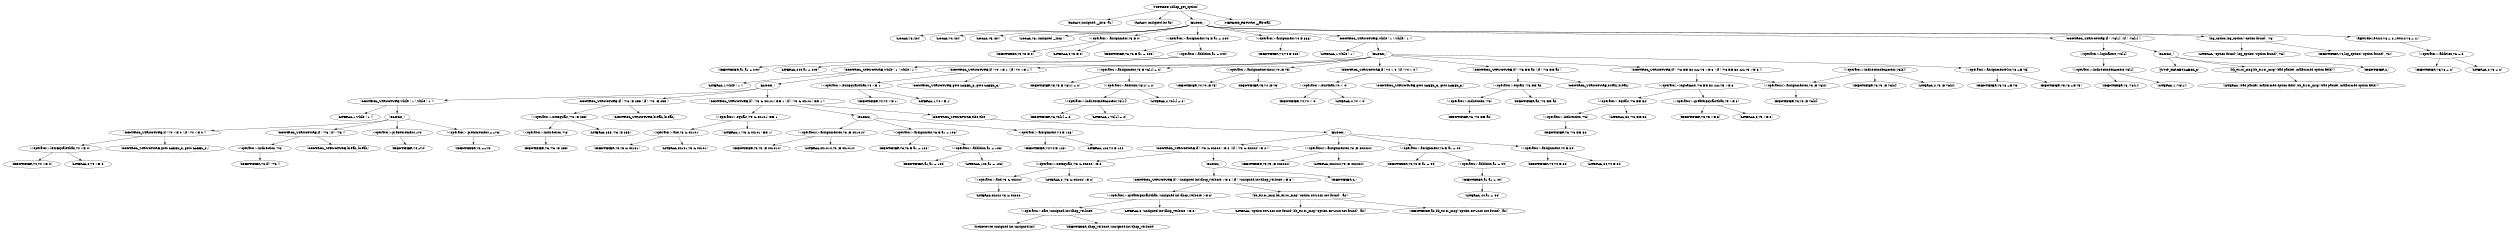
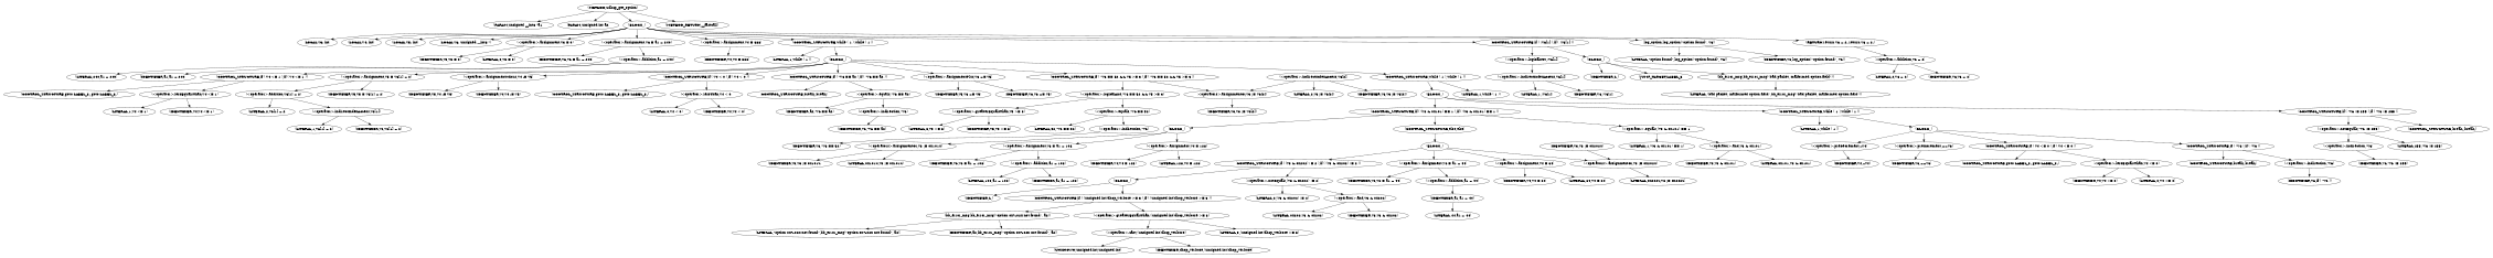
  digraph {
    fontname="DejaVu Serif"
    node [fontname="DejaVu Serif"]
    edge [fontname="DejaVu Serif"]
    n1 [label="(METHOD,udhcp_get_option)"]
    n2 [label="(PARAM,unsigned __int8 *a1)"]
    n3 [label="(PARAM,unsigned int a2)"]
    n4 [label="(BLOCK,,)"]
    n5 [label="(METHOD_RETURN,__fastcall)"]
    n6 [label="(LOCAL,v3: int)"]
    n7 [label="(LOCAL,v4: int)"]
    n8 [label="(LOCAL,v5: int)"]
    n9 [label="(LOCAL,v6: unsigned __int8 *)"]
    n10 [label="(<operator>.assignment,v3 = 0)"]
    n11 [label="(<operator>.assignment,v6 = a1 + 240)"]
    n12 [label="(<operator>.assignment,v4 = 388)"]
    n13 [label="(CONTROL_STRUCTURE,while ( 1 ),while ( 1 ))"]
    n14 [label="(CONTROL_STRUCTURE,if ( !v6[1] ),if ( !v6[1] ))"]
    n15 [label="(log_option,log_option(\"option found\", v6))"]
    n16 [label="(RETURN,return v6 + 2;,return v6 + 2;)"]
    n17 [label="(IDENTIFIER,v3,v3 = 0)"]
    n18 [label="(LITERAL,0,v3 = 0)"]
    n19 [label="(IDENTIFIER,v6,v6 = a1 + 240)"]
    n20 [label="(<operator>.addition,a1 + 240)"]
    n21 [label="(IDENTIFIER,v4,v4 = 388)"]
    n22 [label="(LITERAL,1,while ( 1 ))"]
    n23 [label="(BLOCK,,)"]
    n24 [label="(<operator>.logicalNot,!v6[1])"]
    n25 [label="(BLOCK,,)"]
    n26 [label="(LITERAL,\"option found\",log_option(\"option found\", v6))"]
    n27 [label="(IDENTIFIER,v6,log_option(\"option found\", v6))"]
    n28 [label="(<operator>.addition,v6 + 2)"]
    n29 [label="(IDENTIFIER,a1,a1 + 240)"]
    n30 [label="(LITERAL,240,a1 + 240)"]
    n31 [label="(CONTROL_STRUCTURE,while ( 1 ),while ( 1 ))"]
    n32 [label="(CONTROL_STRUCTURE,if ( v4 <= 1 ),if ( v4 <= 1 ))"]
    n33 [label="(<operator>.assignment,v5 = v6[1] + 2)"]
    n34 [label="(<operator>.assignmentMinus,v4 -= v5)"]
    n35 [label="(CONTROL_STRUCTURE,if ( v4 < 0 ),if ( v4 < 0 ))"]
    n36 [label="(CONTROL_STRUCTURE,if ( *v6 == a2 ),if ( *v6 == a2 ))"]
    n37 [label="(CONTROL_STRUCTURE,if ( *v6 == 52 && v5 >= 3 ),if ( *v6 == 52 && v5 >= 3 ))"]
    n38 [label="(<operator>.assignmentPlus,v6 += v5)"]
    n39 [label="(LITERAL,1,while ( 1 ))"]
    n40 [label="(BLOCK,,)"]
    n41 [label="(<operator>.lessEqualsThan,v4 <= 1)"]
    n42 [label="(CONTROL_STRUCTURE,goto LABEL_3;,goto LABEL_3;)"]
    n43 [label="(IDENTIFIER,v5,v5 = v6[1] + 2)"]
    n44 [label="(<operator>.addition,v6[1] + 2)"]
    n45 [label="(IDENTIFIER,v4,v4 -= v5)"]
    n46 [label="(IDENTIFIER,v5,v4 -= v5)"]
    n47 [label="(<operator>.lessThan,v4 < 0)"]
    n48 [label="(CONTROL_STRUCTURE,goto LABEL_3;,goto LABEL_3;)"]
    n49 [label="(<operator>.equals,*v6 == a2)"]
    n50 [label="(CONTROL_STRUCTURE,break;,break;)"]
    n51 [label="(<operator>.logicalAnd,*v6 == 52 && v5 >= 3)"]
    n52 [label="(<operators>.assignmentOr,v3 |= v6[2])"]
    n53 [label="(IDENTIFIER,v6,v6 += v5)"]
    n54 [label="(IDENTIFIER,v5,v6 += v5)"]
    n55 [label="(CONTROL_STRUCTURE,while ( 1 ),while ( 1 ))"]
    n56 [label="(CONTROL_STRUCTURE,if ( *v6 != 255 ),if ( *v6 != 255 ))"]
    n57 [label="(CONTROL_STRUCTURE,if ( (v3 & 0x101) == 1 ),if ( (v3 & 0x101) == 1 ))"]
    n58 [label="(LITERAL,1,while ( 1 ))"]
    n59 [label="(BLOCK,,)"]
    n60 [label="(<operator>.notEquals,*v6 != 255)"]
    n61 [label="(CONTROL_STRUCTURE,break;,break;)"]
    n62 [label="(<operator>.equals,(v3 & 0x101) == 1)"]
    n63 [label="(BLOCK,,)"]
    n64 [label="(CONTROL_STRUCTURE,else,else)"]
    n65 [label="(CONTROL_STRUCTURE,if ( v4 <= 0 ),if ( v4 <= 0 ))"]
    n66 [label="(CONTROL_STRUCTURE,if ( *v6 ),if ( *v6 ))"]
    n67 [label="(<operator>.preDecrement,--v4)"]
    n68 [label="(<operator>.preIncrement,++v6)"]
    n69 [label="(<operator>.lessEqualsThan,v4 <= 0)"]
    n70 [label="(CONTROL_STRUCTURE,goto LABEL_3;,goto LABEL_3;)"]
    n71 [label="(<operator>.indirection,*v6)"]
    n72 [label="(CONTROL_STRUCTURE,break;,break;)"]
    n73 [label="(IDENTIFIER,v4,--v4)"]
    n74 [label="(IDENTIFIER,v6,++v6)"]
    n75 [label="(IDENTIFIER,v4,v4 <= 0)"]
    n76 [label="(LITERAL,0,v4 <= 0)"]
    n77 [label="(IDENTIFIER,v6,if ( *v6 ))"]
    n78 [label="(<operator>.indirection,*v6)"]
    n79 [label="(LITERAL,255,*v6 != 255)"]
    n80 [label="(IDENTIFIER,v6,*v6 != 255)"]
    n81 [label="(<operator>.and,v3 & 0x101)"]
    n82 [label="(LITERAL,1,(v3 & 0x101) == 1)"]
    n83 [label="(<operators>.assignmentOr,v3 |= 0x101u)"]
    n84 [label="(<operator>.assignment,v6 = a1 + 108)"]
    n85 [label="(<operator>.assignment,v4 = 128)"]
    n86 [label="(BLOCK,,)"]
    n87 [label="(IDENTIFIER,v3,v3 & 0x101)"]
    n88 [label="(LITERAL,0x101,v3 & 0x101)"]
    n89 [label="(IDENTIFIER,v3,v3 |= 0x101u)"]
    n90 [label="(LITERAL,0x101u,v3 |= 0x101u)"]
    n91 [label="(IDENTIFIER,v6,v6 = a1 + 108)"]
    n92 [label="(<operator>.addition,a1 + 108)"]
    n93 [label="(IDENTIFIER,v4,v4 = 128)"]
    n94 [label="(LITERAL,128,v4 = 128)"]
    n95 [label="(IDENTIFIER,a1,a1 + 108)"]
    n96 [label="(LITERAL,108,a1 + 108)"]
    n97 [label="(CONTROL_STRUCTURE,if ( (v3 & 0x202) != 2 ),if ( (v3 & 0x202) != 2 ))"]
    n98 [label="(<operators>.assignmentOr,v3 |= 0x202u)"]
    n99 [label="(<operator>.assignment,v6 = a1 + 44)"]
    n100 [label="(<operator>.assignment,v4 = 64)"]
    n101 [label="(<operator>.notEquals,(v3 & 0x202) != 2)"]
    n102 [label="(BLOCK,,)"]
    n103 [label="(IDENTIFIER,v3,v3 |= 0x202u)"]
    n104 [label="(LITERAL,0x202u,v3 |= 0x202u)"]
    n105 [label="(IDENTIFIER,v6,v6 = a1 + 44)"]
    n106 [label="(<operator>.addition,a1 + 44)"]
    n107 [label="(IDENTIFIER,v4,v4 = 64)"]
    n108 [label="(LITERAL,64,v4 = 64)"]
    n109 [label="(<operator>.and,v3 & 0x202)"]
    n110 [label="(LITERAL,2,(v3 & 0x202) != 2)"]
    n111 [label="(CONTROL_STRUCTURE,if ( (unsigned int)dhcp_verbose >= 3 ),if ( (unsigned int)dhcp_verbose >= 3 ))"]
    n112 [label="(IDENTIFIER,L,)"]
+   n113 [label="(IDENTIFIER,v3,v3 & 0x202)"]
    n114 [label="(LITERAL,0x202,v3 & 0x202)"]
    n115 [label="(<operator>.greaterEqualsThan,(unsigned int)dhcp_verbose >= 3)"]
    n116 [label="(bb_error_msg,bb_error_msg(\"option 0x%02x not found\", a2))"]
    n117 [label="(<operator>.cast,(unsigned int)dhcp_verbose)"]
    n118 [label="(LITERAL,3,(unsigned int)dhcp_verbose >= 3)"]
    n119 [label="(LITERAL,\"option 0x%02x not found\",bb_error_msg(\"option 0x%02x not found\", a2))"]
    n120 [label="(IDENTIFIER,a2,bb_error_msg(\"option 0x%02x not found\", a2))"]
    n121 [label="(UNKNOWN,unsigned int,unsigned int)"]
    n122 [label="(IDENTIFIER,dhcp_verbose,(unsigned int)dhcp_verbose)"]
    n123 [label="(IDENTIFIER,a1,a1 + 44)"]
    n124 [label="(LITERAL,44,a1 + 44)"]
    n125 [label="(IDENTIFIER,v4,v4 <= 1)"]
    n126 [label="(LITERAL,1,v4 <= 1)"]
    n127 [label="(<operator>.indirectIndexAccess,v6[1])"]
    n128 [label="(LITERAL,2,v6[1] + 2)"]
    n129 [label="(IDENTIFIER,v6,v6[1] + 2)"]
    n130 [label="(LITERAL,1,v6[1] + 2)"]
    n131 [label="(IDENTIFIER,v4,v4 < 0)"]
    n132 [label="(LITERAL,0,v4 < 0)"]
    n133 [label="(<operator>.indirection,*v6)"]
    n134 [label="(IDENTIFIER,a2,*v6 == a2)"]
    n135 [label="(IDENTIFIER,v6,*v6 == a2)"]
    n136 [label="(<operator>.equals,*v6 == 52)"]
    n137 [label="(<operator>.greaterEqualsThan,v5 >= 3)"]
    n138 [label="(IDENTIFIER,v3,v3 |= v6[2])"]
    n139 [label="(<operator>.indirection,*v6)"]
    n140 [label="(LITERAL,52,*v6 == 52)"]
    n141 [label="(IDENTIFIER,v5,v5 >= 3)"]
    n142 [label="(LITERAL,3,v5 >= 3)"]
    n143 [label="(IDENTIFIER,v6,*v6 == 52)"]
    n144 [label="(<operator>.indirectIndexAccess,v6[2])"]
    n145 [label="(IDENTIFIER,v6,v3 |= v6[2])"]
    n146 [label="(LITERAL,2,v3 |= v6[2])"]
    n147 [label="(<operator>.indirectIndexAccess,v6[1])"]
    n148 [label="(JUMP_TARGET,LABEL_3)"]
    n149 [label="(bb_error_msg,bb_error_msg(\"bad packet, malformed option field\"))"]
    n150 [label="(IDENTIFIER,L,)"]
    n151 [label="(IDENTIFIER,v6,!v6[1])"]
    n152 [label="(LITERAL,1,!v6[1])"]
    n153 [label="(LITERAL,\"bad packet, malformed option field\",bb_error_msg(\"bad packet, malformed option field\"))"]
    n154 [label="(IDENTIFIER,v6,v6 + 2)"]
    n155 [label="(LITERAL,2,v6 + 2)"]
    n1 -> n2
    n1 -> n3
    n1 -> n4
    n1 -> n5
    n4 -> n6
    n4 -> n7
    n4 -> n8
    n4 -> n9
    n4 -> n10
    n4 -> n11
    n4 -> n12
    n4 -> n13
    n4 -> n14
    n4 -> n15
    n4 -> n16
    n10 -> n17
    n10 -> n18
    n11 -> n19
    n11 -> n20
    n12 -> n21
    n13 -> n22
    n13 -> n23
    n14 -> n24
    n14 -> n25
    n15 -> n26
    n15 -> n27
    n16 -> n28
    n20 -> n29
    n20 -> n30
    n23 -> n31
    n23 -> n32
    n23 -> n33
    n23 -> n34
    n23 -> n35
    n23 -> n36
    n23 -> n37
    n23 -> n38
    n24 -> n147
    n25 -> n148
    n25 -> n149
    n25 -> n150
    n28 -> n154
    n28 -> n155
    n31 -> n39
    n31 -> n40
    n32 -> n41
    n32 -> n42
    n33 -> n43
    n33 -> n44
    n34 -> n45
    n34 -> n46
    n35 -> n47
    n35 -> n48
    n36 -> n49
    n36 -> n50
    n37 -> n51
    n37 -> n52
    n38 -> n53
    n38 -> n54
    n40 -> n55
    n40 -> n56
    n40 -> n57
    n41 -> n125
    n41 -> n126
    n44 -> n127
    n44 -> n128
    n47 -> n131
    n47 -> n132
    n49 -> n133
    n49 -> n134
    n51 -> n136
    n51 -> n137
    n52 -> n138
    n55 -> n58
    n55 -> n59
    n56 -> n60
    n56 -> n61
    n57 -> n62
    n57 -> n63
    n57 -> n64
    n59 -> n65
    n59 -> n66
    n59 -> n67
    n59 -> n68
    n60 -> n78
    n60 -> n79
    n62 -> n81
    n62 -> n82
    n63 -> n83
    n63 -> n84
    n63 -> n85
    n64 -> n86
    n65 -> n69
    n65 -> n70
    n66 -> n71
    n66 -> n72
    n67 -> n73
    n68 -> n74
    n69 -> n75
    n69 -> n76
    n71 -> n77
    n78 -> n80
    n81 -> n87
    n81 -> n88
    n83 -> n89
    n83 -> n90
    n84 -> n91
    n84 -> n92
    n85 -> n93
    n85 -> n94
    n86 -> n97
    n86 -> n98
    n86 -> n99
    n86 -> n100
    n92 -> n95
    n92 -> n96
    n97 -> n101
    n97 -> n102
-   n98 -> n103
+   n103 -> n98
    n98 -> n104
    n99 -> n105
    n99 -> n106
    n100 -> n107
    n100 -> n108
    n101 -> n109
    n101 -> n110
    n102 -> n111
    n102 -> n112
    n106 -> n123
+   n109 -> n113
    n109 -> n114
    n111 -> n115
    n111 -> n116
    n115 -> n117
    n115 -> n118
    n116 -> n119
    n116 -> n120
    n117 -> n121
    n117 -> n122
    n123 -> n124
    n127 -> n129
    n127 -> n130
    n133 -> n135
    n136 -> n139
    n136 -> n140
    n137 -> n141
    n137 -> n142
    n139 -> n143
    n144 -> n52
    n144 -> n145
    n144 -> n146
    n147 -> n151
    n147 -> n152
    n149 -> n153
  }
